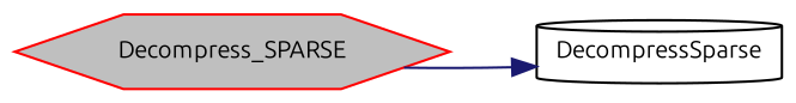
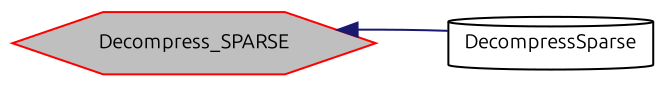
  digraph {
    rankdir=LR
    fontname=Ubuntu
    node [fontname=Ubuntu fontsize=10 style=filled]
    n1 [color=red fillcolor=grey75 fontcolor=black height=0.2 label=Decompress_SPARSE shape=hexagon width=0.4]
    n2 [color=black fillcolor=white height=0.2 label=DecompressSparse shape=cylinder width=0.4]
-   n1 -> n2 [color=midnightblue fontname=Ubuntu fontsize=10 labelfontname=Helvetica labelfontsize=10 style=solid]
+   n2 -> n1 [color=midnightblue fontname=Ubuntu fontsize=10 labelfontname=Helvetica labelfontsize=10 style=solid]
  }
